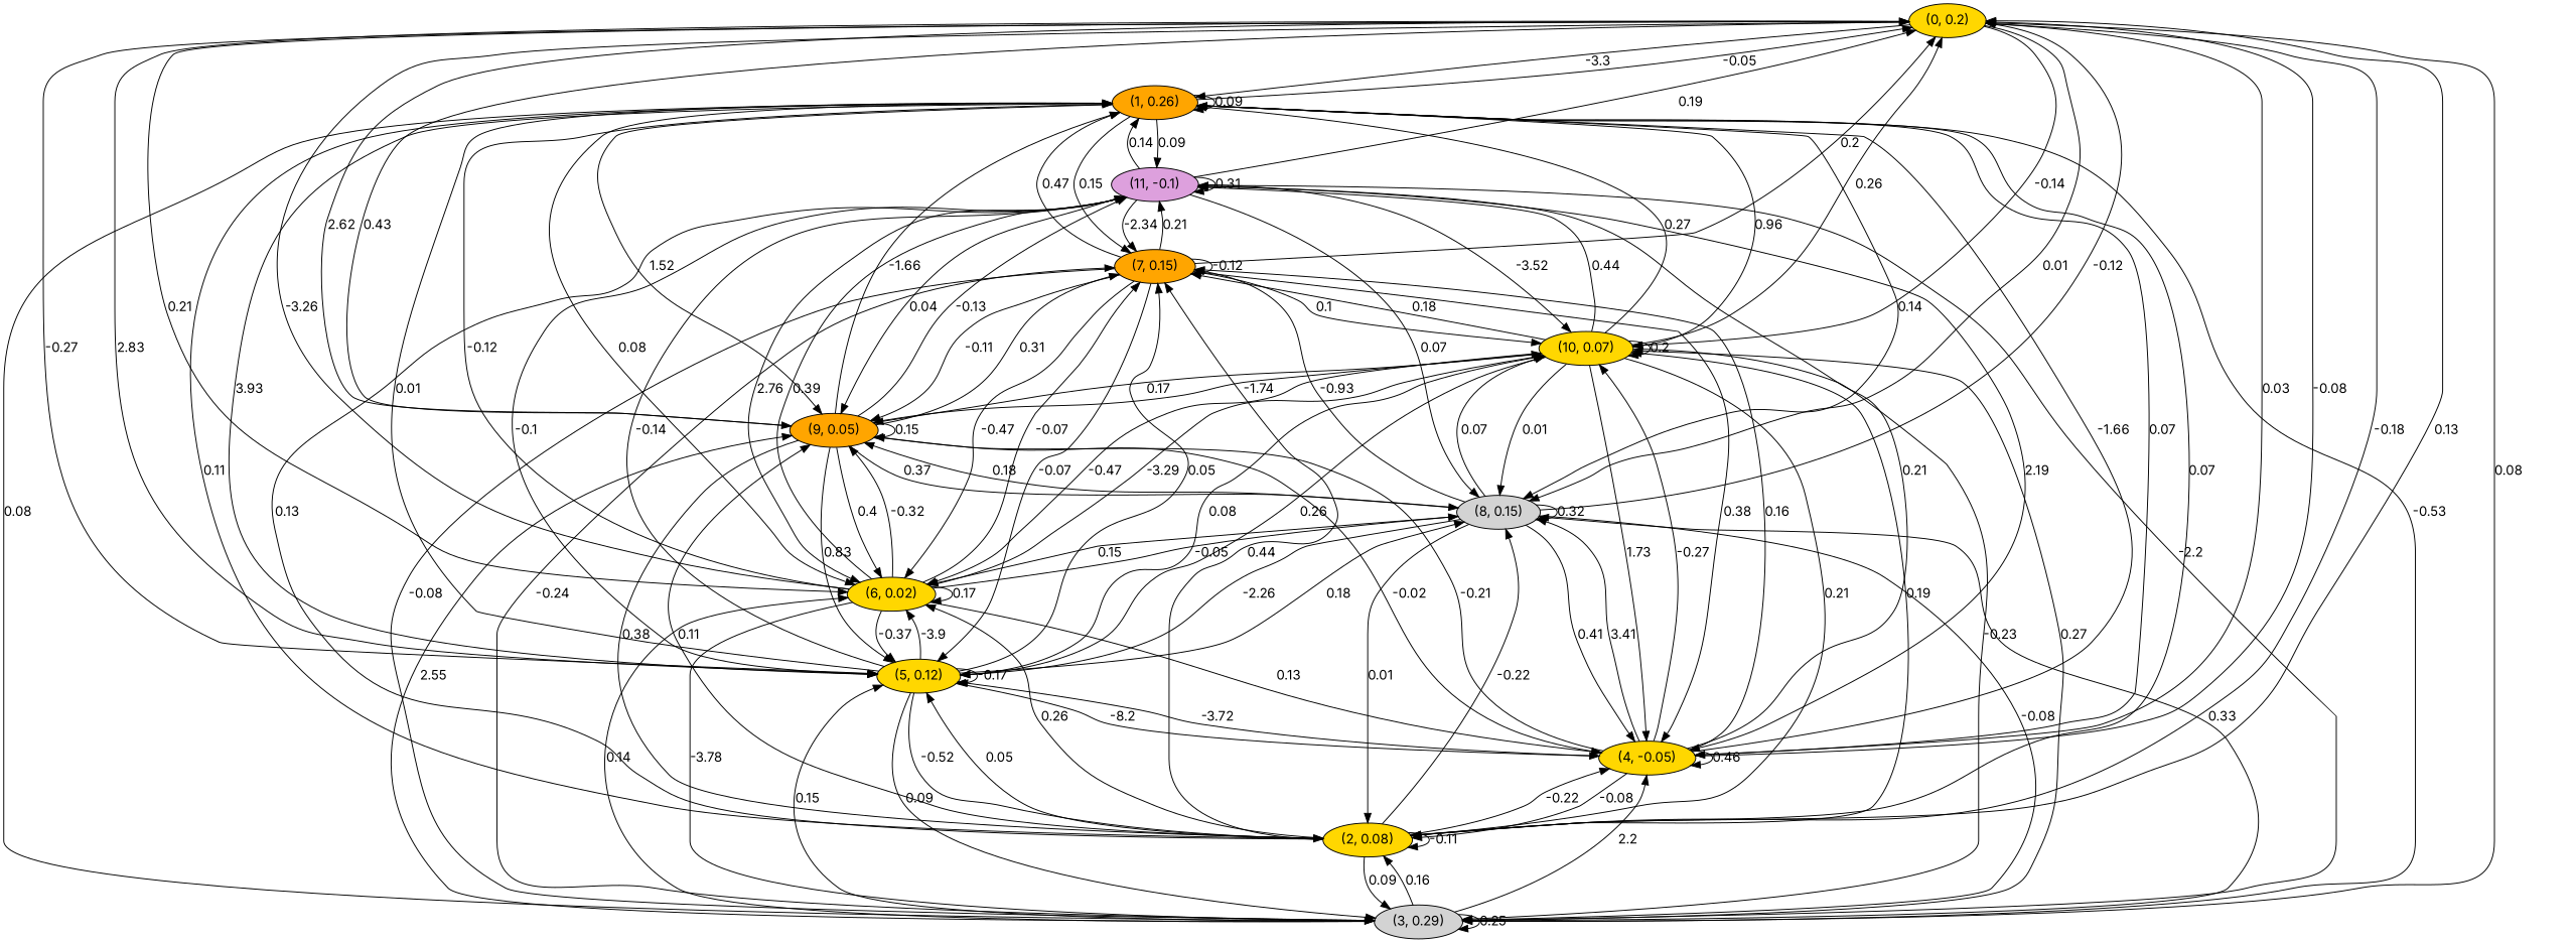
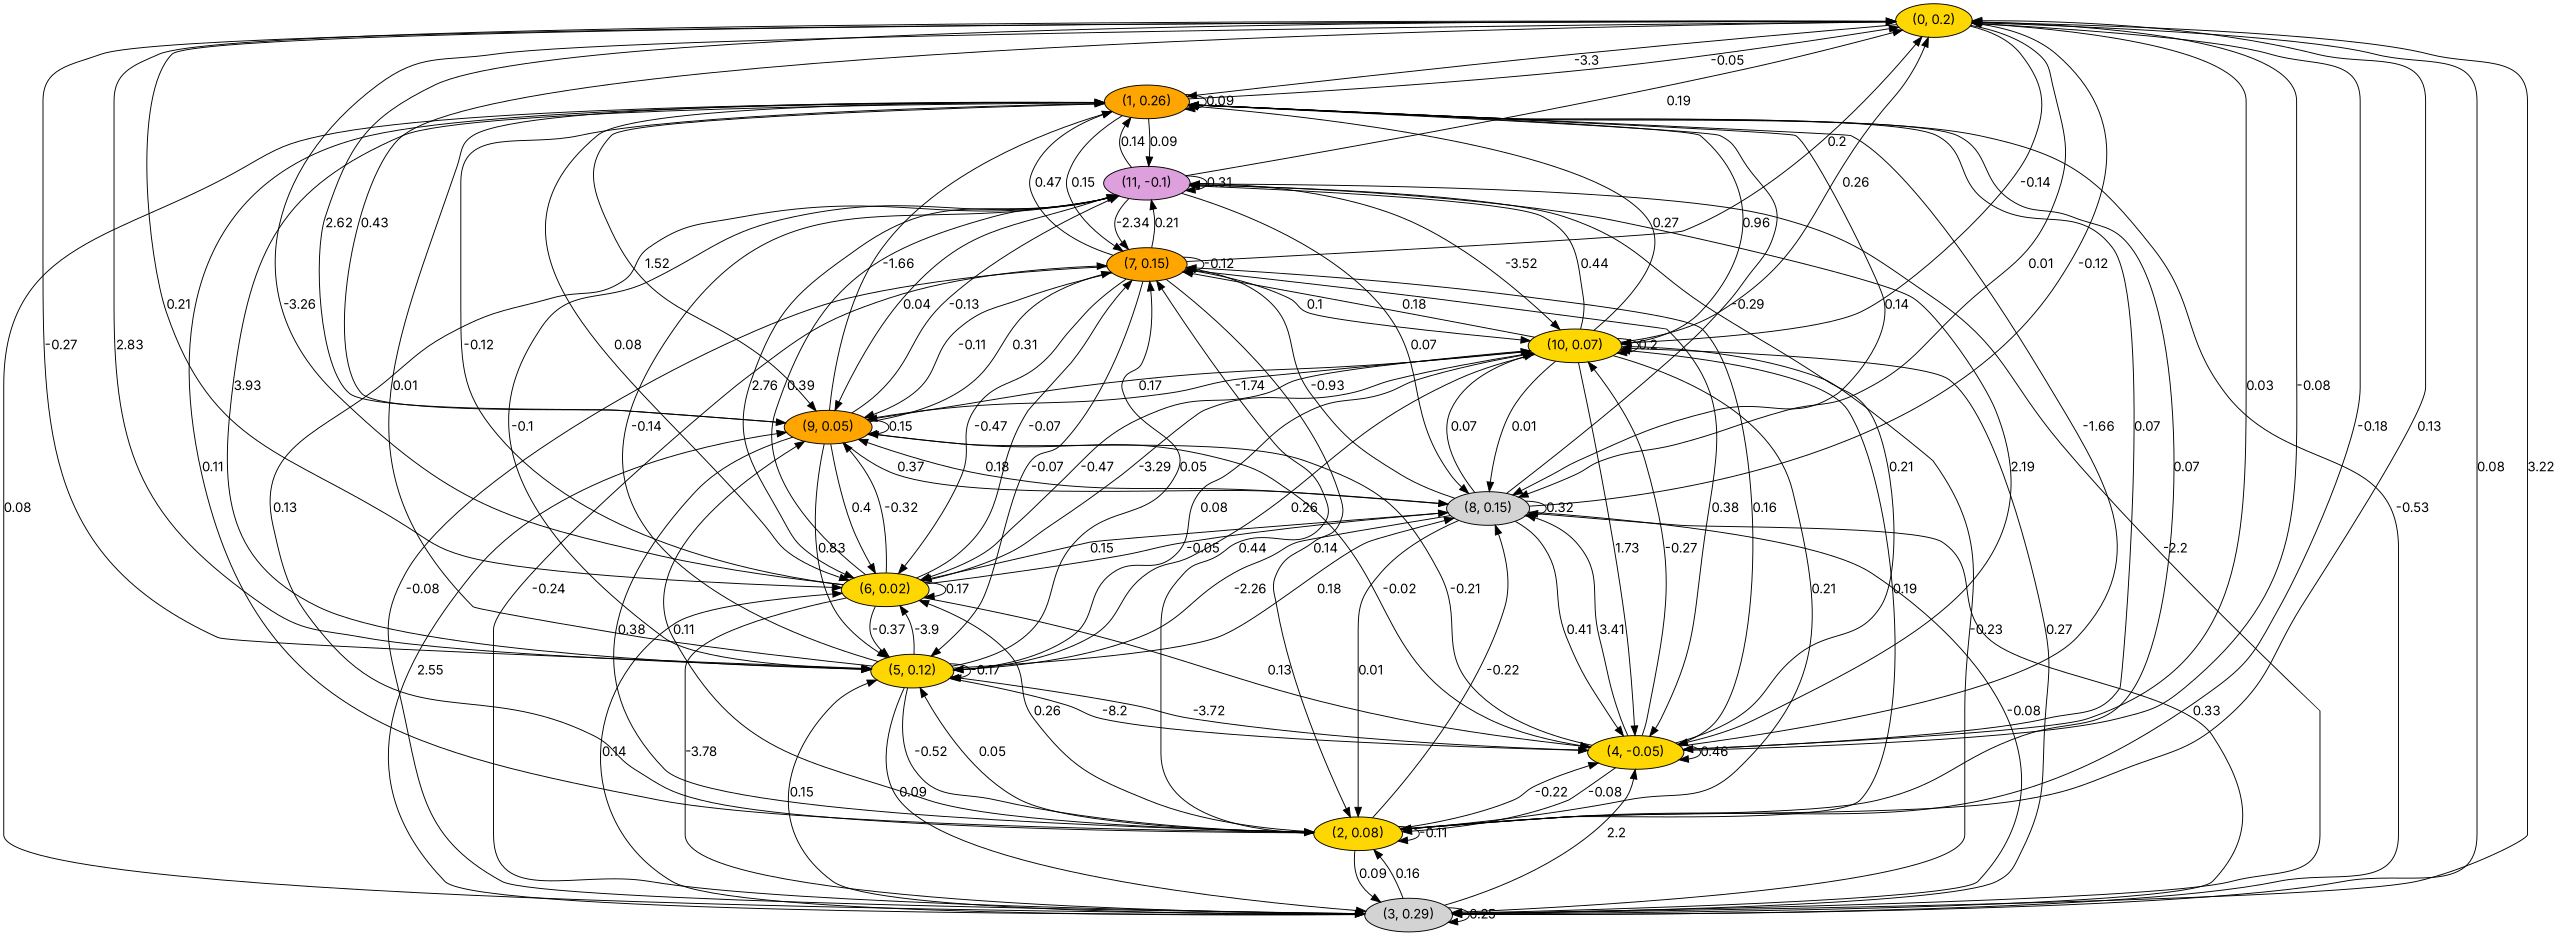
  digraph {
    fontname=Inter
    node [fillcolor=gold fontname=Inter style=filled]
    edge [fontname=Inter]
    n1 [label="(0, 0.2)"]
    n2 [fillcolor=orange label="(1, 0.26)"]
    n3 [label="(2, 0.08)"]
    n4 [fillcolor=lightgrey label="(3, 0.29)"]
    n5 [label="(4, -0.05)"]
    n6 [label="(5, 0.12)"]
    n7 [label="(6, 0.02)"]
    n8 [fillcolor=lightgrey label="(8, 0.15)"]
    n9 [fillcolor=orange label="(9, 0.05)"]
    n10 [label="(10, 0.07)"]
    n11 [fillcolor=orange label="(7, 0.15)"]
    n12 [fillcolor=plum label="(11, -0.1)"]
    n1 -> n2 [label=-3.3]
    n1 -> n3 [label=-0.18]
    n1 -> n4 [label=0.08]
    n1 -> n5 [label=0.03]
    n1 -> n6 [label=-0.27]
    n1 -> n7 [label=0.21]
    n1 -> n8 [label=0.01]
    n1 -> n9 [label=0.43]
    n1 -> n10 [label=-0.14]
    n2 -> n1 [label=-0.05]
    n2 -> n2 [label=0.09]
    n2 -> n3 [label=0.07]
    n2 -> n4 [label=0.08]
    n2 -> n5 [label=0.07]
    n2 -> n6 [label=3.93]
    n2 -> n7 [label=0.08]
    n2 -> n8 [label=0.14]
    n2 -> n9 [label=1.52]
    n2 -> n10 [label=0.96]
    n2 -> n11 [label=0.15]
    n2 -> n12 [label=0.09]
    n3 -> n1 [label=0.13]
    n3 -> n2 [label=0.11]
    n3 -> n3 [label=-0.11]
    n3 -> n4 [label=0.09]
    n3 -> n5 [label=-0.22]
    n3 -> n6 [label=0.05]
    n3 -> n7 [label=0.26]
    n3 -> n8 [label=-0.22]
    n3 -> n9 [label=0.11]
    n3 -> n10 [label=0.19]
    n3 -> n11 [label=0.44]
    n3 -> n12 [label=0.13]
+   n4 -> n1 [label=3.22]
    n4 -> n2 [label=-0.53]
    n4 -> n3 [label=0.16]
    n4 -> n4 [label=0.25]
    n4 -> n5 [label=2.2]
    n4 -> n6 [label=0.15]
    n4 -> n7 [label=0.14]
    n4 -> n8 [label=0.33]
    n4 -> n9 [label=2.55]
    n4 -> n10 [label=0.27]
    n4 -> n11 [label=-0.24]
    n4 -> n12 [label=-2.2]
    n5 -> n1 [label=-0.08]
    n5 -> n2 [label=-1.66]
    n5 -> n3 [label=-0.08]
    n5 -> n5 [label=0.46]
    n5 -> n6 [label=-3.72]
    n5 -> n8 [label=3.41]
    n5 -> n9 [label=-0.21]
    n5 -> n10 [label=-0.27]
    n5 -> n11 [label=0.16]
    n5 -> n12 [label=0.21]
    n6 -> n1 [label=2.83]
    n6 -> n2 [label=0.01]
    n6 -> n3 [label=-0.52]
    n6 -> n4 [label=0.09]
    n6 -> n5 [label=-8.2]
    n6 -> n6 [label=-0.17]
    n6 -> n7 [label=-3.9]
    n6 -> n8 [label=0.18]
    n6 -> n10 [label=0.08]
    n6 -> n11 [label=0.05]
    n6 -> n12 [label=-0.14]
    n7 -> n1 [label=-3.26]
    n7 -> n2 [label=-0.12]
    n7 -> n4 [label=-3.78]
    n7 -> n5 [label=0.13]
    n7 -> n6 [label=-0.37]
    n7 -> n7 [label=0.17]
    n7 -> n8 [label=-0.05]
    n7 -> n9 [label=-0.32]
    n7 -> n10 [label=-3.29]
    n7 -> n11 [label=-0.07]
    n7 -> n12 [label=0.39]
    n8 -> n1 [label=-0.12]
+   n8 -> n2 [label=-0.29]
    n8 -> n3 [label=0.01]
    n8 -> n4 [label=-0.08]
    n8 -> n5 [label=0.41]
    n8 -> n6 [label=-2.26]
    n8 -> n7 [label=0.15]
    n8 -> n8 [label=0.32]
    n8 -> n9 [label=0.18]
    n8 -> n10 [label=0.07]
    n8 -> n11 [label=-0.93]
    n9 -> n1 [label=2.62]
    n9 -> n2 [label=-1.66]
    n9 -> n3 [label=0.38]
    n9 -> n5 [label=-0.02]
    n9 -> n6 [label=0.83]
    n9 -> n7 [label=0.4]
    n9 -> n8 [label=0.37]
    n9 -> n9 [label=0.15]
    n9 -> n10 [label=-1.74]
    n9 -> n11 [label=0.31]
    n9 -> n12 [label=-0.13]
    n10 -> n1 [label=0.26]
    n10 -> n2 [label=0.27]
    n10 -> n3 [label=0.21]
    n10 -> n4 [label=-0.23]
    n10 -> n5 [label=1.73]
    n10 -> n6 [label=0.26]
    n10 -> n7 [label=-0.47]
    n10 -> n8 [label=0.01]
    n10 -> n9 [label=0.17]
    n10 -> n10 [label=0.2]
    n10 -> n11 [label=0.18]
    n10 -> n12 [label=0.44]
    n11 -> n1 [label=0.2]
    n11 -> n2 [label=0.47]
+   n11 -> n3 [label=0.14]
    n11 -> n4 [label=-0.08]
    n11 -> n5 [label=0.38]
    n11 -> n6 [label=-0.07]
    n11 -> n7 [label=-0.47]
    n11 -> n9 [label=-0.11]
    n11 -> n10 [label=0.1]
    n11 -> n11 [label=-0.12]
    n11 -> n12 [label=0.21]
    n12 -> n1 [label=0.19]
    n12 -> n2 [label=0.14]
    n12 -> n5 [label=2.19]
    n12 -> n6 [label=-0.1]
    n12 -> n7 [label=2.76]
    n12 -> n8 [label=0.07]
    n12 -> n9 [label=0.04]
    n12 -> n10 [label=-3.52]
    n12 -> n11 [label=-2.34]
    n12 -> n12 [label=0.31]
  }
